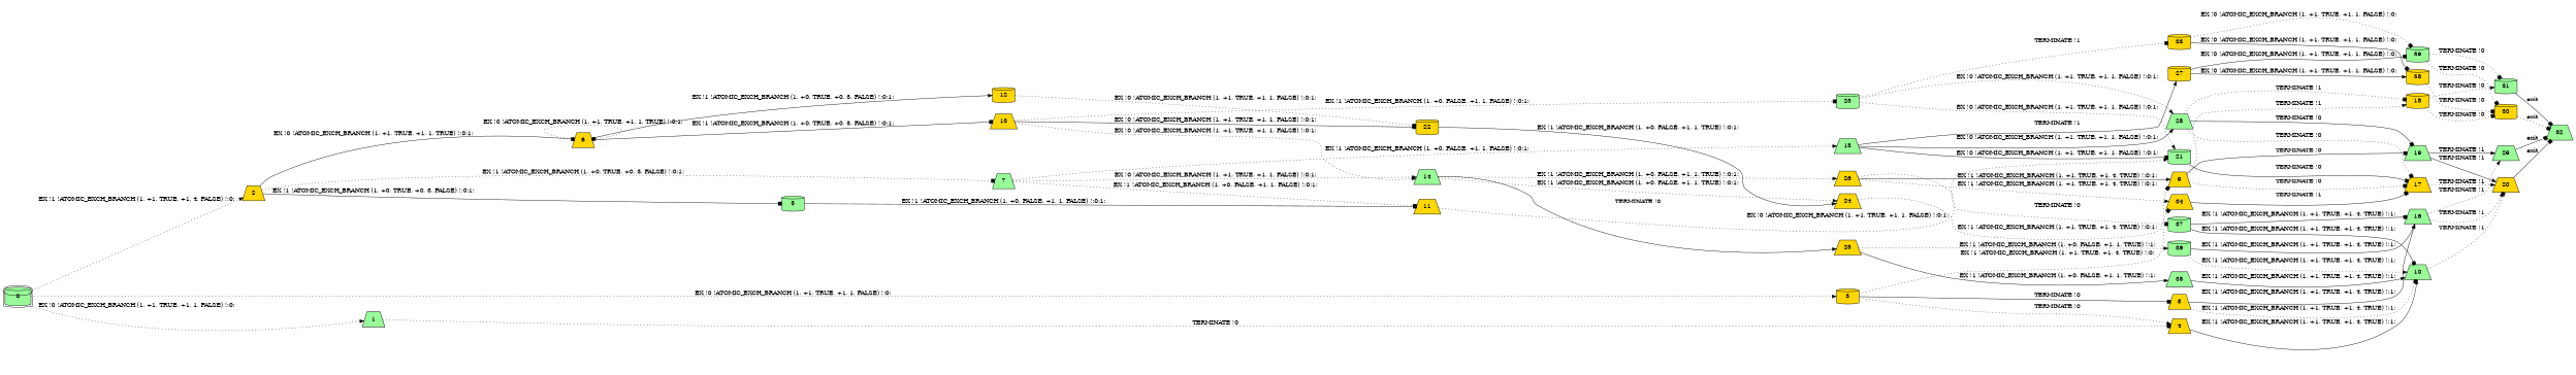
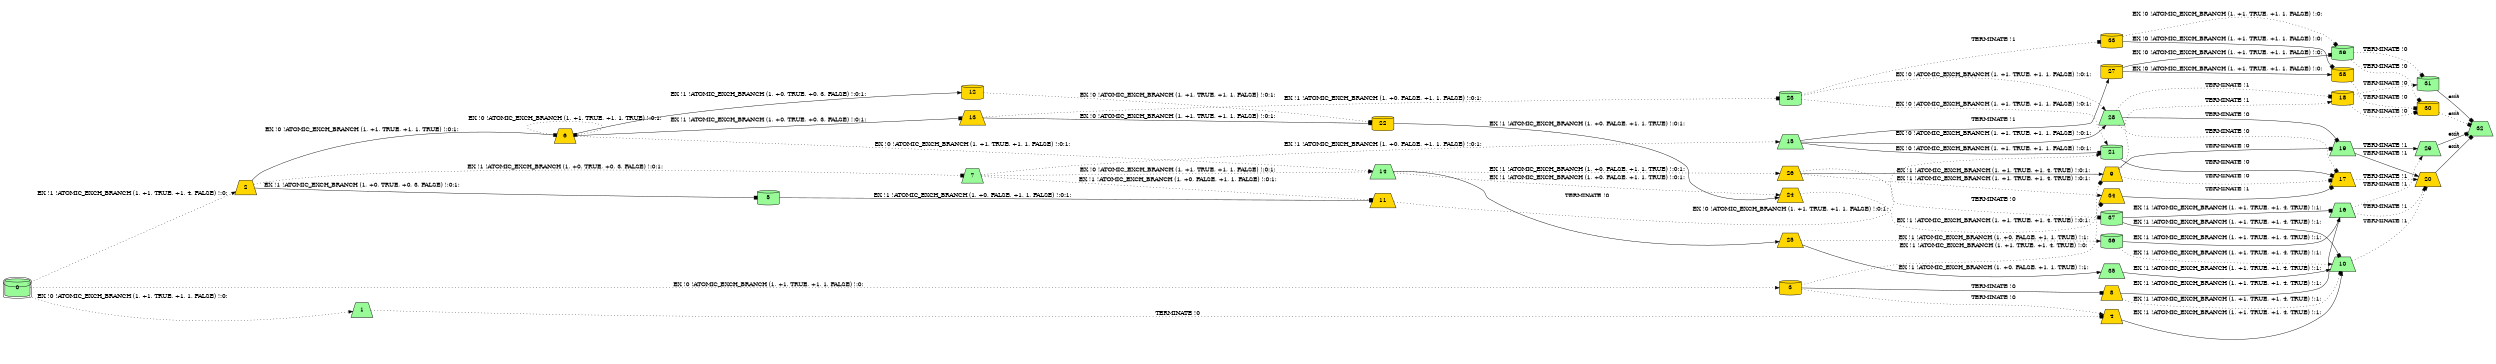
  digraph {
    rankdir=LR
    node [fillcolor=gold shape=trapezium style=filled]
    edge [arrowhead=box style=dotted]
    0 [fillcolor=palegreen peripheries=2 shape=cylinder]
    1 [fillcolor=palegreen]
    2
    3 [shape=cylinder]
    4
    5 [fillcolor=palegreen shape=cylinder]
    6
    7 [fillcolor=palegreen]
    8
    9
    10 [fillcolor=palegreen]
    11
    12 [shape=cylinder]
    13
    14 [fillcolor=palegreen]
    15 [fillcolor=palegreen]
    16 [fillcolor=palegreen]
    17
    18 [shape=cylinder]
    19 [fillcolor=palegreen]
    20
    21 [fillcolor=palegreen shape=cylinder]
    22 [shape=cylinder]
    23 [fillcolor=palegreen shape=cylinder]
    24
    25
    26
    27 [shape=cylinder]
    28 [fillcolor=palegreen]
    29 [fillcolor=palegreen]
    30 [shape=cylinder]
    31 [fillcolor=palegreen shape=cylinder]
    32 [fillcolor=palegreen]
    33 [shape=cylinder]
    34
    35 [fillcolor=palegreen]
    36 [fillcolor=palegreen shape=cylinder]
    37 [fillcolor=palegreen shape=cylinder]
    38 [shape=cylinder]
    39 [fillcolor=palegreen shape=cylinder]
    0 -> 1 [arrowhead=normal label="EX !0 !ATOMIC_EXCH_BRANCH (1, +1, TRUE, +1, 1, FALSE) !:0:"]
    0 -> 2 [arrowhead=normal label="EX !1 !ATOMIC_EXCH_BRANCH (1, +1, TRUE, +1, 4, FALSE) !:0:"]
    0 -> 3 [arrowhead=normal label="EX !0 !ATOMIC_EXCH_BRANCH (1, +1, TRUE, +1, 1, FALSE) !:0:"]
    1 -> 4 [label="TERMINATE !0"]
    2 -> 5 [label="EX !1 !ATOMIC_EXCH_BRANCH (1, +0, TRUE, +0, 3, FALSE) !:0:1:" style=solid]
    2 -> 6 [label="EX !0 !ATOMIC_EXCH_BRANCH (1, +1, TRUE, +1, 1, TRUE) !:0:1:" style=solid]
    2 -> 7 [label="EX !1 !ATOMIC_EXCH_BRANCH (1, +0, TRUE, +0, 3, FALSE) !:0:1:"]
    3 -> 4 [arrowhead=normal label="TERMINATE !0"]
    3 -> 8 [label="TERMINATE !0" style=solid]
    3 -> 9 [label="EX !1 !ATOMIC_EXCH_BRANCH (1, +1, TRUE, +1, 4, TRUE) !:0:"]
    4 -> 10 [arrowhead=normal label="EX !1 !ATOMIC_EXCH_BRANCH (1, +1, TRUE, +1, 4, TRUE) !:1:" style=solid]
    5 -> 11 [label="EX !1 !ATOMIC_EXCH_BRANCH (1, +0, FALSE, +1, 1, FALSE) !:0:1:" style=solid]
    6 -> 6 [label="EX !0 !ATOMIC_EXCH_BRANCH (1, +1, TRUE, +1, 1, TRUE) !:0:1:"]
    6 -> 12 [arrowhead=normal label="EX !1 !ATOMIC_EXCH_BRANCH (1, +0, TRUE, +0, 3, FALSE) !:0:1:" style=solid]
    6 -> 13 [label="EX !1 !ATOMIC_EXCH_BRANCH (1, +0, TRUE, +0, 3, FALSE) !:0:1:" style=solid]
    7 -> 11 [label="EX !1 !ATOMIC_EXCH_BRANCH (1, +0, FALSE, +1, 1, FALSE) !:0:1:"]
    7 -> 14 [arrowhead=normal label="EX !0 !ATOMIC_EXCH_BRANCH (1, +1, TRUE, +1, 1, FALSE) !:0:1:"]
    7 -> 15 [arrowhead=normal label="EX !1 !ATOMIC_EXCH_BRANCH (1, +0, FALSE, +1, 1, FALSE) !:0:1:"]
    8 -> 10 [label="EX !1 !ATOMIC_EXCH_BRANCH (1, +1, TRUE, +1, 4, TRUE) !:1:"]
    8 -> 16 [arrowhead=normal label="EX !1 !ATOMIC_EXCH_BRANCH (1, +1, TRUE, +1, 4, TRUE) !:1:" style=solid]
    9 -> 17 [label="TERMINATE !0"]
    9 -> 18 [arrowhead=normal label="TERMINATE !1"]
    9 -> 19 [label="TERMINATE !0" style=solid]
    10 -> 20 [label="TERMINATE !1"]
    11 -> 21 [arrowhead=normal label="EX !0 !ATOMIC_EXCH_BRANCH (1, +1, TRUE, +1, 1, FALSE) !:0:1:"]
    12 -> 22 [label="EX !0 !ATOMIC_EXCH_BRANCH (1, +1, TRUE, +1, 1, FALSE) !:0:1:"]
-   13 -> 14 [arrowhead=normal label="EX !0 !ATOMIC_EXCH_BRANCH (1, +1, TRUE, +1, 1, FALSE) !:0:1:"]
+   6 -> 14 [arrowhead=normal label="EX !0 !ATOMIC_EXCH_BRANCH (1, +1, TRUE, +1, 1, FALSE) !:0:1:"]
    13 -> 22 [label="EX !0 !ATOMIC_EXCH_BRANCH (1, +1, TRUE, +1, 1, FALSE) !:0:1:" style=solid]
    13 -> 23 [label="EX !1 !ATOMIC_EXCH_BRANCH (1, +0, FALSE, +1, 1, FALSE) !:0:1:"]
    14 -> 24 [arrowhead=normal label="EX !1 !ATOMIC_EXCH_BRANCH (1, +0, FALSE, +1, 1, TRUE) !:0:1:"]
    14 -> 25 [arrowhead=normal label="TERMINATE !0" style=solid]
    14 -> 26 [arrowhead=normal label="EX !1 !ATOMIC_EXCH_BRANCH (1, +0, FALSE, +1, 1, TRUE) !:0:1:"]
    15 -> 21 [label="EX !0 !ATOMIC_EXCH_BRANCH (1, +1, TRUE, +1, 1, FALSE) !:0:1:" style=solid]
    15 -> 27 [arrowhead=normal label="TERMINATE !1" style=solid]
    15 -> 28 [arrowhead=normal label="EX !0 !ATOMIC_EXCH_BRANCH (1, +1, TRUE, +1, 1, FALSE) !:0:1:" style=solid]
    16 -> 20 [arrowhead=normal label="TERMINATE !1"]
    16 -> 29 [arrowhead=normal label="TERMINATE !1"]
    17 -> 20 [arrowhead=normal label="TERMINATE !1"]
    18 -> 30 [label="TERMINATE !0"]
    18 -> 31 [arrowhead=normal label="TERMINATE !0"]
    19 -> 20 [arrowhead=normal label="TERMINATE !1" style=solid]
    19 -> 29 [arrowhead=normal label="TERMINATE !1" style=solid]
    20 -> 32 [label=exit style=solid]
    21 -> 17 [label="TERMINATE !0" style=solid]
    22 -> 24 [arrowhead=normal label="EX !1 !ATOMIC_EXCH_BRANCH (1, +0, FALSE, +1, 1, TRUE) !:0:1:" style=solid]
    23 -> 21 [arrowhead=normal label="EX !0 !ATOMIC_EXCH_BRANCH (1, +1, TRUE, +1, 1, FALSE) !:0:1:"]
    23 -> 28 [arrowhead=normal label="EX !0 !ATOMIC_EXCH_BRANCH (1, +1, TRUE, +1, 1, FALSE) !:0:1:"]
    23 -> 33 [label="TERMINATE !1"]
    24 -> 34 [label="EX !1 !ATOMIC_EXCH_BRANCH (1, +1, TRUE, +1, 4, TRUE) !:0:1:"]
    25 -> 35 [arrowhead=normal label="EX !1 !ATOMIC_EXCH_BRANCH (1, +0, FALSE, +1, 1, TRUE) !:1:" style=solid]
    25 -> 36 [arrowhead=normal label="EX !1 !ATOMIC_EXCH_BRANCH (1, +0, FALSE, +1, 1, TRUE) !:1:"]
    26 -> 9 [arrowhead=normal label="EX !1 !ATOMIC_EXCH_BRANCH (1, +1, TRUE, +1, 4, TRUE) !:0:1:" style=solid]
    26 -> 34 [arrowhead=normal label="EX !1 !ATOMIC_EXCH_BRANCH (1, +1, TRUE, +1, 4, TRUE) !:0:1:"]
    26 -> 37 [label="TERMINATE !0"]
    27 -> 38 [arrowhead=normal label="EX !0 !ATOMIC_EXCH_BRANCH (1, +1, TRUE, +1, 1, FALSE) !:0:" style=solid]
    27 -> 39 [label="EX !0 !ATOMIC_EXCH_BRANCH (1, +1, TRUE, +1, 1, FALSE) !:0:" style=solid]
    28 -> 17 [label="TERMINATE !0"]
    28 -> 18 [label="TERMINATE !1"]
    28 -> 19 [label="TERMINATE !0" style=solid]
    29 -> 32 [label=exit style=solid]
    30 -> 32 [label=exit]
    31 -> 32 [label=exit style=solid]
    33 -> 38 [label="EX !0 !ATOMIC_EXCH_BRANCH (1, +1, TRUE, +1, 1, FALSE) !:0:" style=solid]
    33 -> 39 [label="EX !0 !ATOMIC_EXCH_BRANCH (1, +1, TRUE, +1, 1, FALSE) !:0:"]
    34 -> 17 [label="TERMINATE !1" style=solid]
    35 -> 10 [arrowhead=normal label="EX !1 !ATOMIC_EXCH_BRANCH (1, +1, TRUE, +1, 4, TRUE) !:1:" style=solid]
    36 -> 10 [arrowhead=normal label="EX !1 !ATOMIC_EXCH_BRANCH (1, +1, TRUE, +1, 4, TRUE) !:1:"]
    36 -> 16 [arrowhead=normal label="EX !1 !ATOMIC_EXCH_BRANCH (1, +1, TRUE, +1, 4, TRUE) !:1:" style=solid]
    37 -> 10 [label="EX !1 !ATOMIC_EXCH_BRANCH (1, +1, TRUE, +1, 4, TRUE) !:1:" style=solid]
    37 -> 16 [label="EX !1 !ATOMIC_EXCH_BRANCH (1, +1, TRUE, +1, 4, TRUE) !:1:" style=solid]
    38 -> 30 [label="TERMINATE !0"]
    39 -> 30 [label="TERMINATE !0"]
    39 -> 31 [label="TERMINATE !0"]
  }
